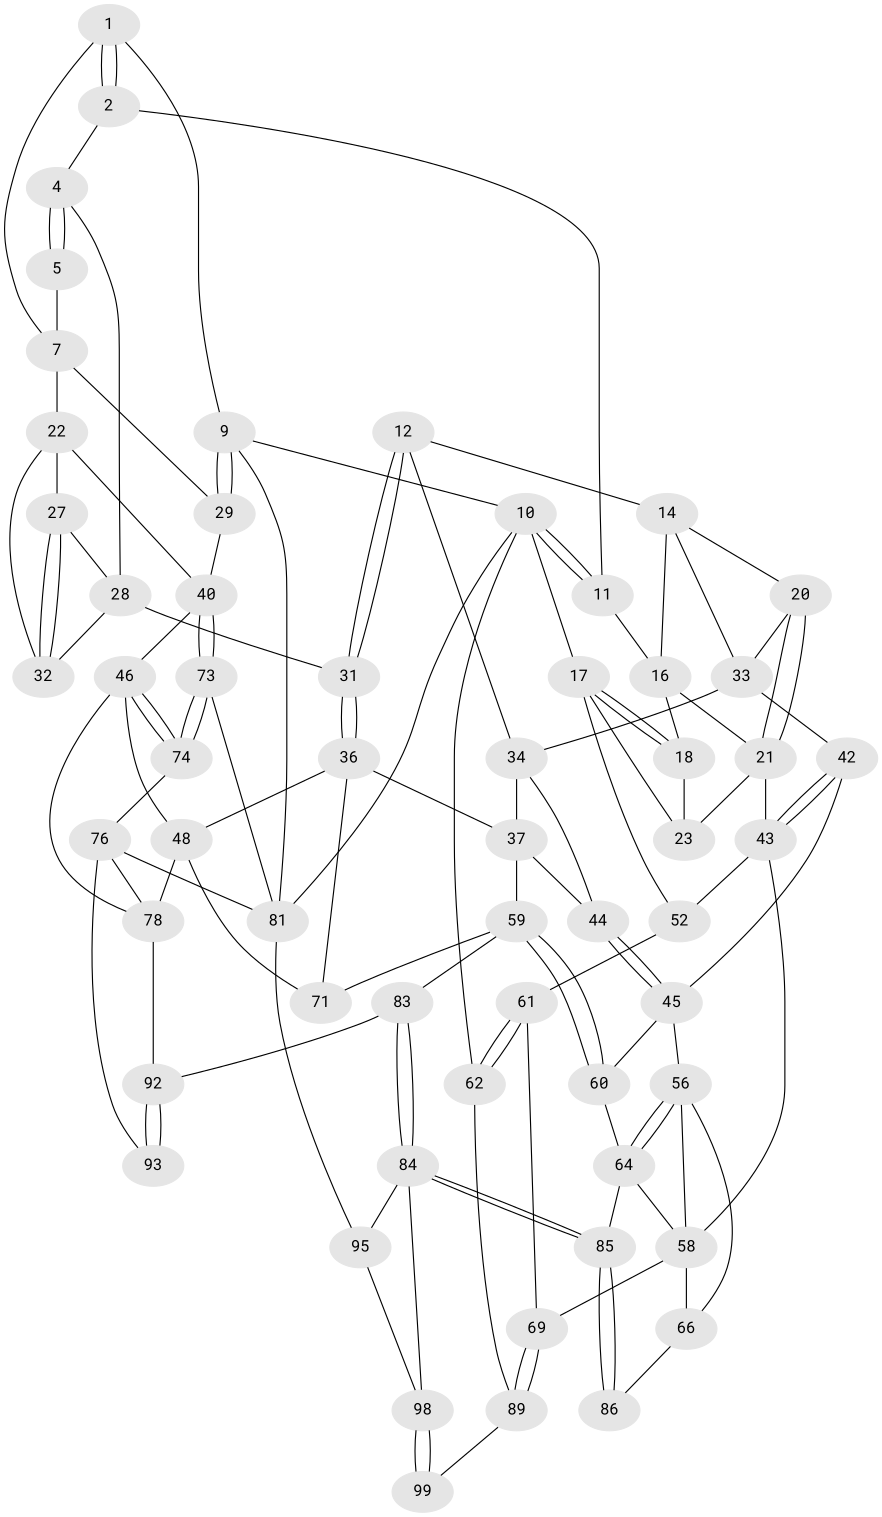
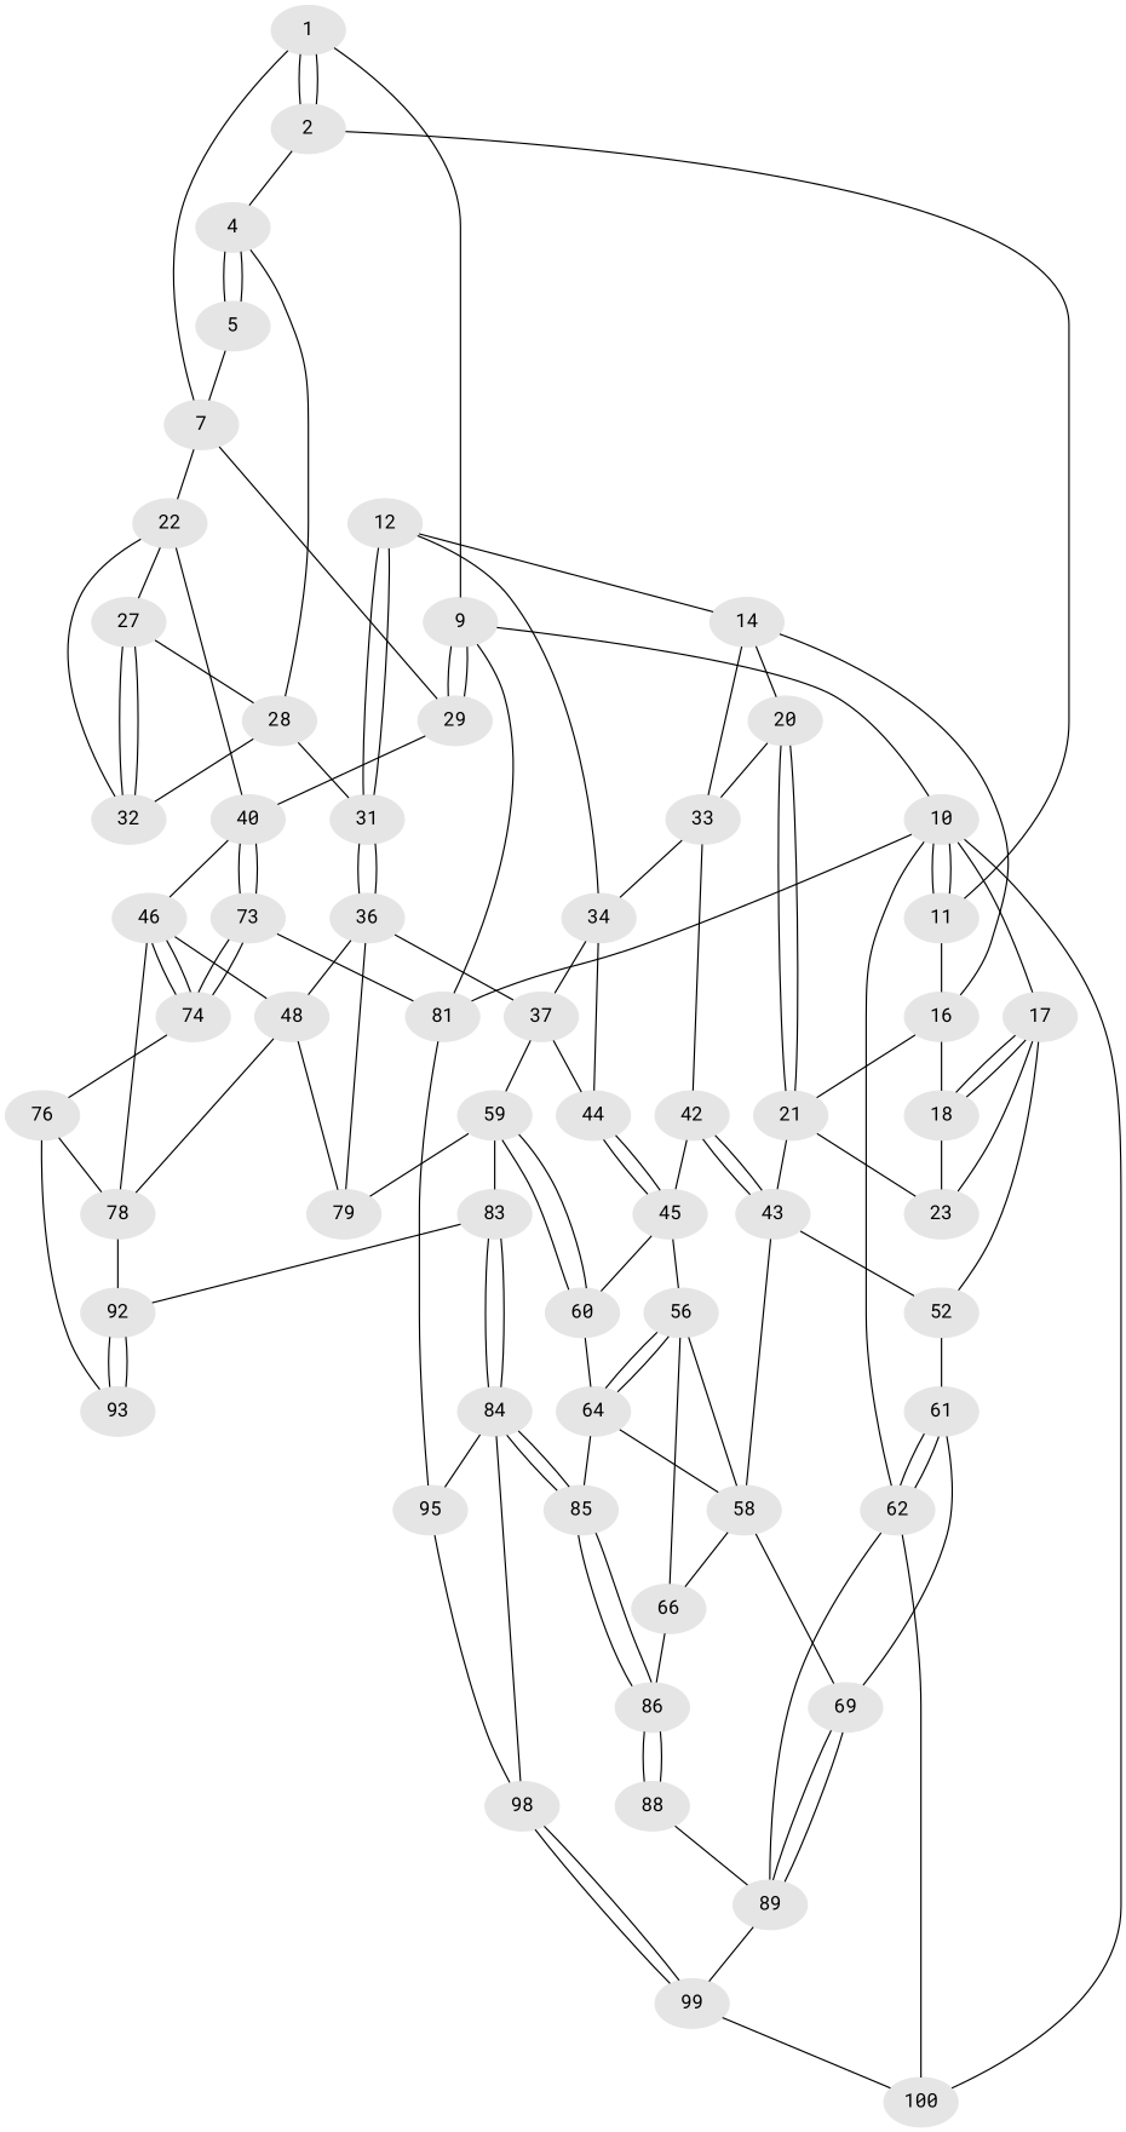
  graph {
    fontname="Roboto Mono"
    node [color=gray90 fontname="Roboto Mono" style=filled]
    edge [fontname="Roboto Mono"]
    1 [super="+6"]
    2 [super="+3"]
    7 [super="+25"]
    9
    4 [super="+24"]
    11
    n7 [label=22 super="+39"]
    29
    10 [super="+63"]
    81 [super="+94"]
    5 [super="+8"]
    28 [super="+30"]
    16 [super="+19"]
    12 [super="+13"]
    14 [super="+15"]
    31
    34 [super="+38"]
    32
    27
    40 [super="+41"]
    17 [super="+50"]
    62 [super="+91"]
+   100 [super="+101"]
    95 [super="+96"]
    18
    23
    52 [super="+53"]
    89 [super="+90"]
    21 [super="+22"]
    20
    33 [super="+35"]
    36 [super="+49"]
    37 [super="+54"]
    44
    42
    43 [super="+51"]
    61 [super="+70"]
    58 [super="+68"]
    46 [super="+47"]
    73 [super="+82"]
    48 [super="+79"]
-   71
+   71 [label=79]
    45 [super="+55"]
    59 [super="+72"]
    78 [super="+80"]
    60
    83
    74 [super="+75"]
    56 [super="+57"]
    66 [super="+67"]
    69
    64 [super="+65"]
    76 [super="+77"]
    92
    85
    86 [super="+87"]
    84 [super="+97"]
    99
+   88
    93
    98 [super="+102"]
    1 -- 2
    1 -- 2
    1 -- 7
    1 -- 9
    2 -- 4
    2 -- 11
    7 -- n7
    7 -- 29
    9 -- 29
    9 -- 29
    9 -- 10
    9 -- 81
    4 -- 5 [weight=2]
    4 -- 5
    4 -- 28
    11 -- 16
    n7 -- 32
    n7 -- 27
    n7 -- 40
    29 -- 40
    10 -- 11
    10 -- 11
    10 -- 81
    10 -- 17
    10 -- 62
+   10 -- 100
    81 -- 95
    5 -- 7
    28 -- 31
    28 -- 32
    16 -- 18
    16 -- 21
    12 -- 14
    12 -- 31
    12 -- 31
    12 -- 34
    14 -- 16
    14 -- 20
    14 -- 33
    31 -- 36
    31 -- 36
    34 -- 37
    34 -- 44
    27 -- 28
    27 -- 32
    27 -- 32
    40 -- 46
    40 -- 73
    40 -- 73
    17 -- 18
    17 -- 18
    17 -- 23
    17 -- 52
+   62 -- 100
    62 -- 89
    95 -- 98
    18 -- 23
    52 -- 61 [weight=2]
    89 -- 99
    21 -- 23
    21 -- 43
    20 -- 21
    20 -- 21
    20 -- 33
    33 -- 34
    33 -- 42
    36 -- 37
    36 -- 48
    36 -- 71
    37 -- 44
    37 -- 59
    44 -- 45
    44 -- 45
    42 -- 43
    42 -- 43
    42 -- 45
    43 -- 52
    43 -- 58
    61 -- 62
    61 -- 62
    61 -- 69
    58 -- 66
    58 -- 69
    46 -- 48
    46 -- 78
    46 -- 74
    46 -- 74
    73 -- 81
    73 -- 74 [weight=2]
    73 -- 74
    48 -- 71
    48 -- 78
    45 -- 60
    45 -- 56
    59 -- 71
    59 -- 60
    59 -- 60
    59 -- 83
    78 -- 92
    60 -- 64
    83 -- 92
    83 -- 84
    83 -- 84
    74 -- 76
    56 -- 58
    56 -- 66
    56 -- 64
    56 -- 64
    66 -- 86
    69 -- 89
    69 -- 89
    64 -- 58
    64 -- 85
-   76 -- 81
    76 -- 78
    76 -- 93
    92 -- 93
    92 -- 93
    85 -- 86
    85 -- 86
+   86 -- 88 [weight=2]
+   86 -- 88
    84 -- 95
    84 -- 85
    84 -- 85
    84 -- 98
+   99 -- 100
+   88 -- 89
    98 -- 99
    98 -- 99
  }
